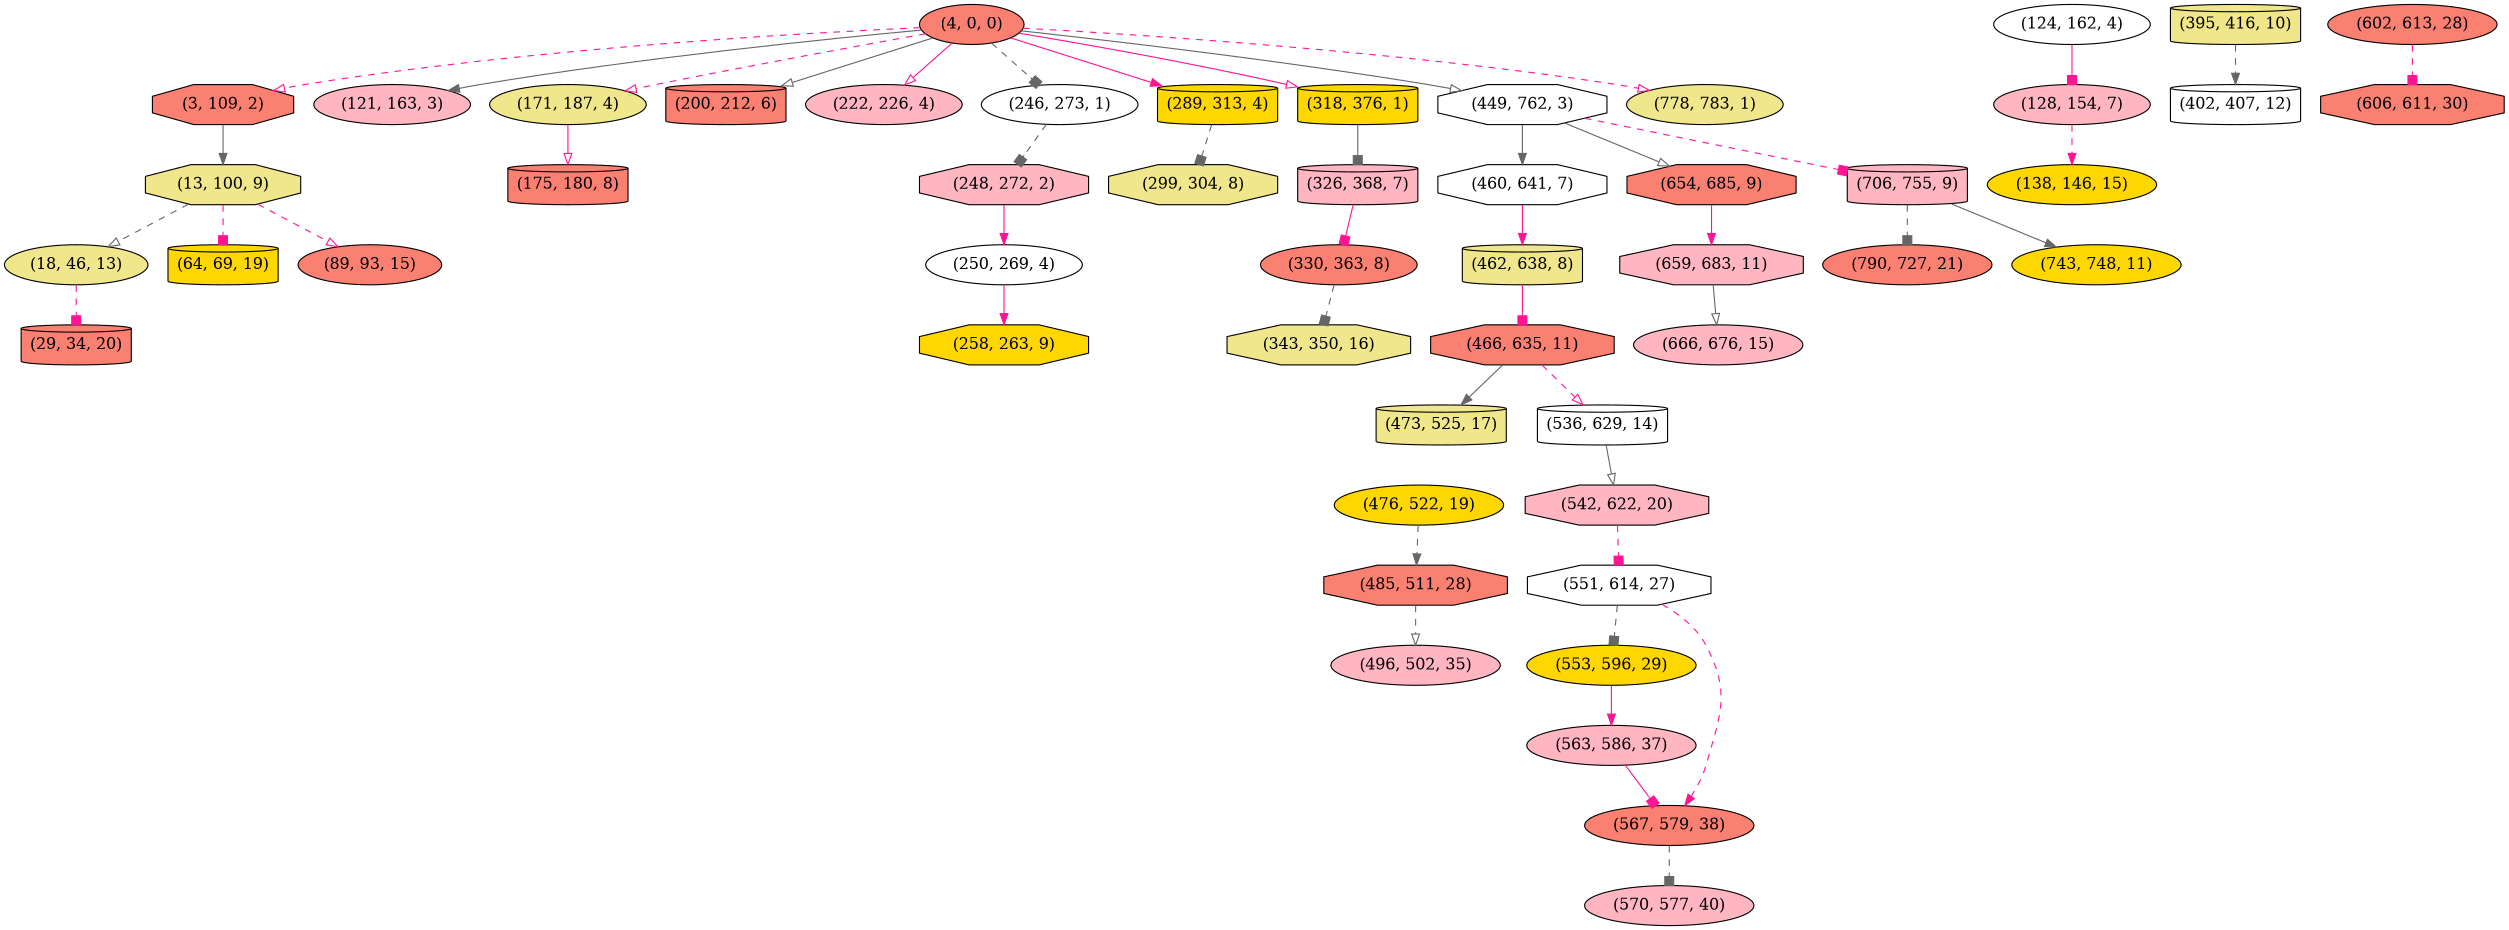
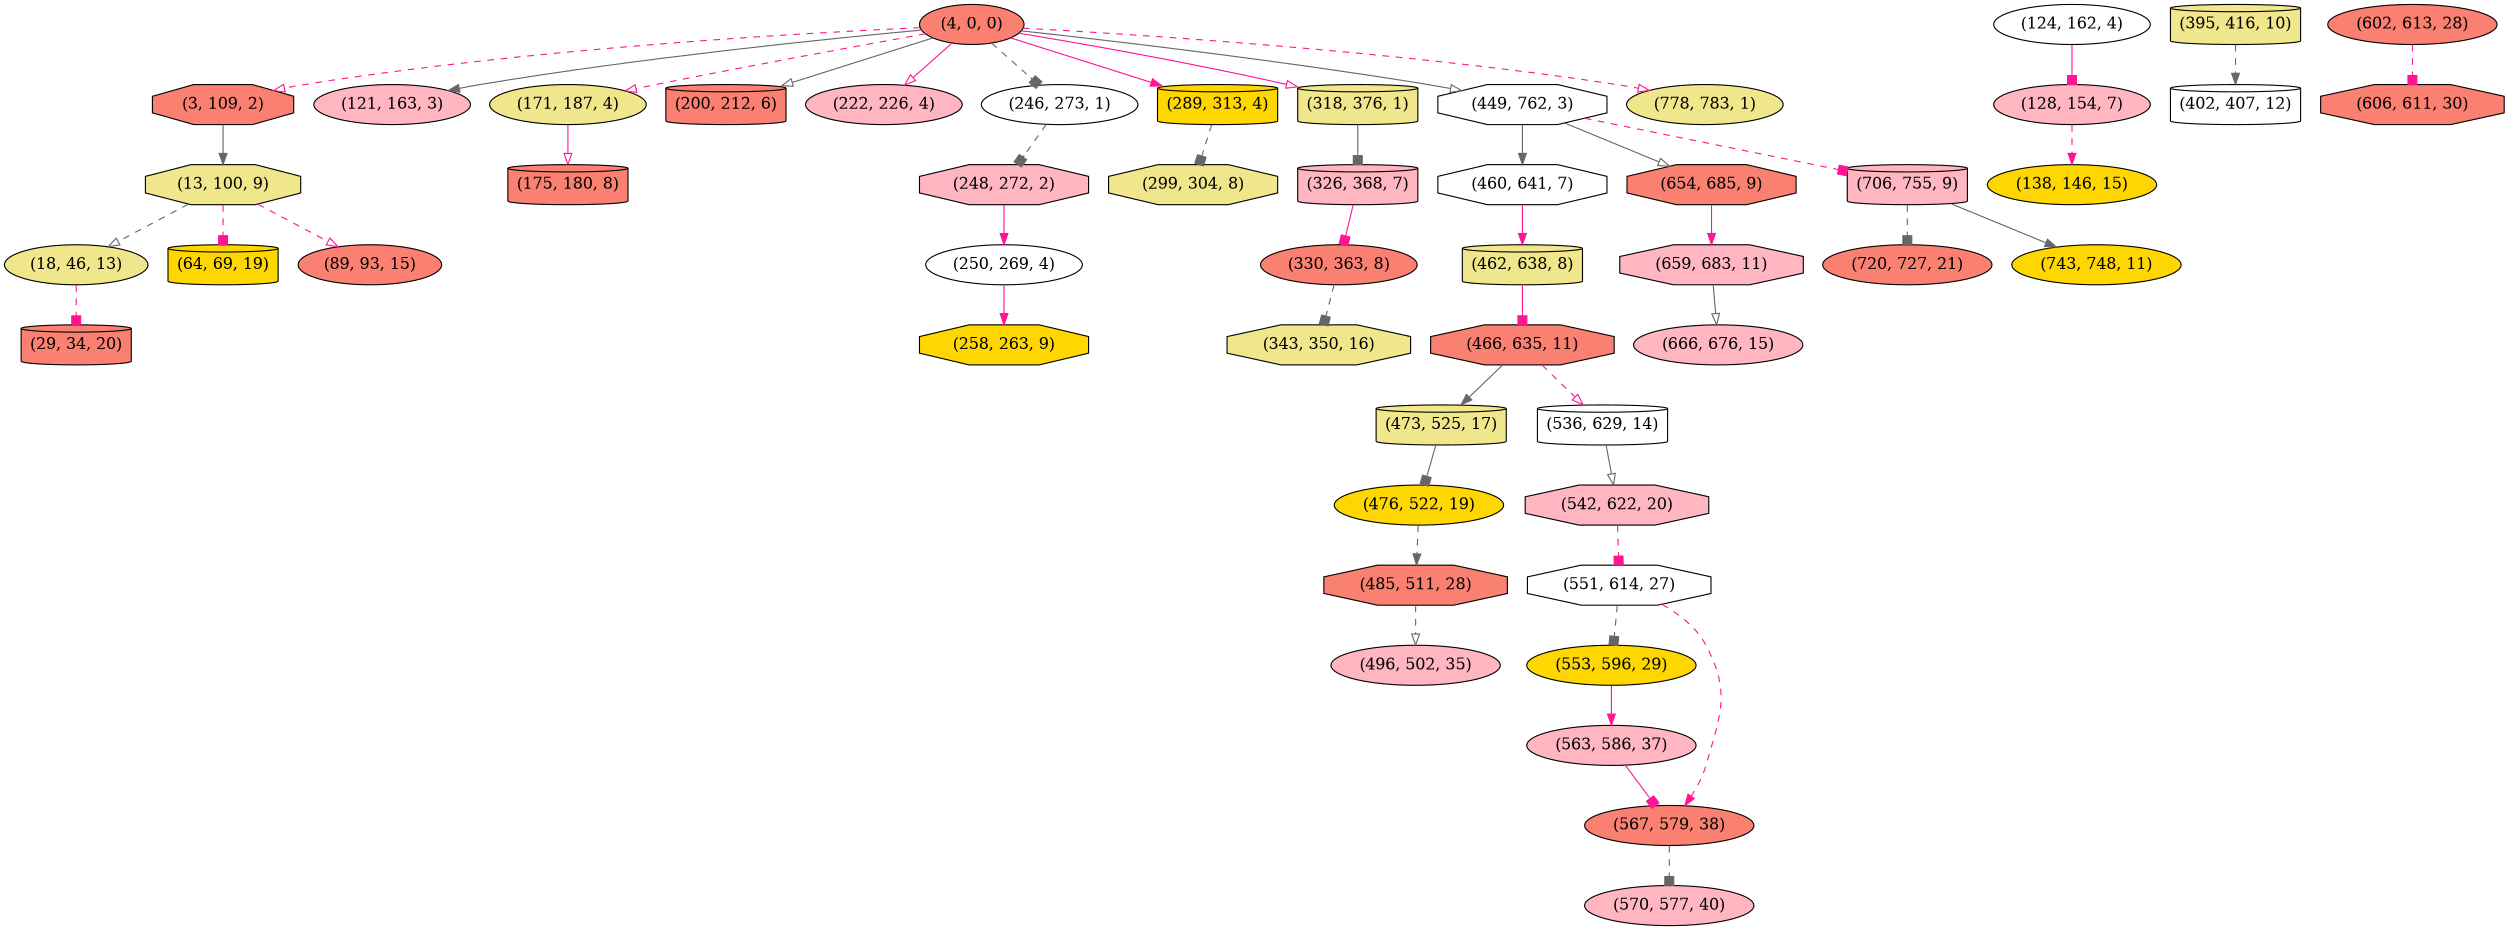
  digraph {
    node [fillcolor=salmon shape=ellipse style=filled]
    edge [arrowhead=box color=deeppink style=solid]
    n1 [label="(4, 0, 0)"]
    "(3, 109, 2)" [shape=octagon]
    "(121, 163, 3)" [fillcolor=lightpink]
    "(171, 187, 4)" [fillcolor=khaki]
    "(200, 212, 6)" [shape=cylinder]
    "(222, 226, 4)" [fillcolor=lightpink]
    "(246, 273, 1)" [fillcolor=white]
    "(289, 313, 4)" [fillcolor=gold shape=cylinder]
-   "(318, 376, 1)" [fillcolor=gold shape=cylinder]
+   "(318, 376, 1)" [fillcolor=khaki shape=cylinder]
    "(449, 762, 3)" [fillcolor=white shape=octagon]
    "(778, 783, 1)" [fillcolor=khaki]
    "(13, 100, 9)" [fillcolor=khaki shape=octagon]
    "(175, 180, 8)" [shape=cylinder]
    "(248, 272, 2)" [fillcolor=lightpink shape=octagon]
    "(299, 304, 8)" [fillcolor=khaki shape=octagon]
    "(326, 368, 7)" [fillcolor=lightpink shape=cylinder]
    "(460, 641, 7)" [fillcolor=white shape=octagon]
    "(654, 685, 9)" [shape=octagon]
    "(706, 755, 9)" [fillcolor=lightpink shape=cylinder]
    "(18, 46, 13)" [fillcolor=khaki]
    "(64, 69, 19)" [fillcolor=gold shape=cylinder]
    "(89, 93, 15)"
    "(29, 34, 20)" [shape=cylinder]
    "(124, 162, 4)" [fillcolor=white]
    "(128, 154, 7)" [fillcolor=lightpink]
    "(138, 146, 15)" [fillcolor=gold]
    "(250, 269, 4)" [fillcolor=white]
    "(258, 263, 9)" [fillcolor=gold shape=octagon]
    "(330, 363, 8)"
    "(343, 350, 16)" [fillcolor=khaki shape=octagon]
    "(395, 416, 10)" [fillcolor=khaki shape=cylinder]
    "(402, 407, 12)" [fillcolor=white shape=cylinder]
    "(462, 638, 8)" [fillcolor=khaki shape=cylinder]
    "(659, 683, 11)" [fillcolor=lightpink shape=octagon]
-   "(720, 727, 21)" [label="(790, 727, 21)"]
+   "(720, 727, 21)"
    "(743, 748, 11)" [fillcolor=gold]
    "(466, 635, 11)" [shape=octagon]
    "(473, 525, 17)" [fillcolor=khaki shape=cylinder]
    "(536, 629, 14)" [fillcolor=white shape=cylinder]
    "(476, 522, 19)" [fillcolor=gold]
    "(542, 622, 20)" [fillcolor=lightpink shape=octagon]
    "(485, 511, 28)" [shape=octagon]
    "(496, 502, 35)" [fillcolor=lightpink]
    "(551, 614, 27)" [fillcolor=white shape=octagon]
    "(553, 596, 29)" [fillcolor=gold]
    "(567, 579, 38)"
    "(563, 586, 37)" [fillcolor=lightpink]
    "(606, 611, 30)" [shape=octagon]
    "(602, 613, 28)"
    "(570, 577, 40)" [fillcolor=lightpink]
    "(666, 676, 15)" [fillcolor=lightpink]
    n1 -> "(3, 109, 2)" [arrowhead=onormal style=dashed]
    n1 -> "(121, 163, 3)" [arrowhead=normal color=gray40]
    n1 -> "(171, 187, 4)" [arrowhead=onormal style=dashed]
    n1 -> "(200, 212, 6)" [arrowhead=onormal color=gray40]
    n1 -> "(222, 226, 4)" [arrowhead=onormal]
    n1 -> "(246, 273, 1)" [color=gray40 style=dashed]
    n1 -> "(289, 313, 4)" [arrowhead=normal]
    n1 -> "(318, 376, 1)" [arrowhead=onormal]
    n1 -> "(449, 762, 3)" [arrowhead=onormal color=gray40]
    n1 -> "(778, 783, 1)" [arrowhead=onormal style=dashed]
    "(3, 109, 2)" -> "(13, 100, 9)" [arrowhead=normal color=gray40]
    "(171, 187, 4)" -> "(175, 180, 8)" [arrowhead=onormal]
    "(246, 273, 1)" -> "(248, 272, 2)" [color=gray40 style=dashed]
    "(289, 313, 4)" -> "(299, 304, 8)" [color=gray40 style=dashed]
    "(318, 376, 1)" -> "(326, 368, 7)" [color=gray40]
    "(449, 762, 3)" -> "(460, 641, 7)" [arrowhead=normal color=gray40]
    "(449, 762, 3)" -> "(654, 685, 9)" [arrowhead=onormal color=gray40]
    "(449, 762, 3)" -> "(706, 755, 9)" [style=dashed]
    "(13, 100, 9)" -> "(18, 46, 13)" [arrowhead=onormal color=gray40 style=dashed]
    "(13, 100, 9)" -> "(64, 69, 19)" [style=dashed]
    "(13, 100, 9)" -> "(89, 93, 15)" [arrowhead=onormal style=dashed]
    "(248, 272, 2)" -> "(250, 269, 4)" [arrowhead=normal]
    "(326, 368, 7)" -> "(330, 363, 8)"
    "(460, 641, 7)" -> "(462, 638, 8)" [arrowhead=normal]
    "(654, 685, 9)" -> "(659, 683, 11)" [arrowhead=normal]
    "(706, 755, 9)" -> "(720, 727, 21)" [color=gray40 style=dashed]
    "(706, 755, 9)" -> "(743, 748, 11)" [arrowhead=normal color=gray40]
    "(18, 46, 13)" -> "(29, 34, 20)" [style=dashed]
    "(124, 162, 4)" -> "(128, 154, 7)"
    "(128, 154, 7)" -> "(138, 146, 15)" [arrowhead=normal style=dashed]
    "(250, 269, 4)" -> "(258, 263, 9)" [arrowhead=normal]
    "(330, 363, 8)" -> "(343, 350, 16)" [color=gray40 style=dashed]
    "(395, 416, 10)" -> "(402, 407, 12)" [arrowhead=normal color=gray40 style=dashed]
    "(462, 638, 8)" -> "(466, 635, 11)"
    "(659, 683, 11)" -> "(666, 676, 15)" [arrowhead=onormal color=gray40]
    "(466, 635, 11)" -> "(473, 525, 17)" [arrowhead=normal color=gray40]
    "(466, 635, 11)" -> "(536, 629, 14)" [arrowhead=onormal style=dashed]
+   "(473, 525, 17)" -> "(476, 522, 19)" [color=gray40]
    "(536, 629, 14)" -> "(542, 622, 20)" [arrowhead=onormal color=gray40]
    "(476, 522, 19)" -> "(485, 511, 28)" [arrowhead=normal color=gray40 style=dashed]
    "(542, 622, 20)" -> "(551, 614, 27)" [style=dashed]
    "(485, 511, 28)" -> "(496, 502, 35)" [arrowhead=onormal color=gray40 style=dashed]
    "(551, 614, 27)" -> "(553, 596, 29)" [color=gray40 style=dashed]
    "(551, 614, 27)" -> "(567, 579, 38)" [arrowhead=normal style=dashed]
    "(553, 596, 29)" -> "(563, 586, 37)" [arrowhead=normal]
    "(567, 579, 38)" -> "(570, 577, 40)" [color=gray40 style=dashed]
    "(563, 586, 37)" -> "(567, 579, 38)"
    "(602, 613, 28)" -> "(606, 611, 30)" [style=dashed]
  }
